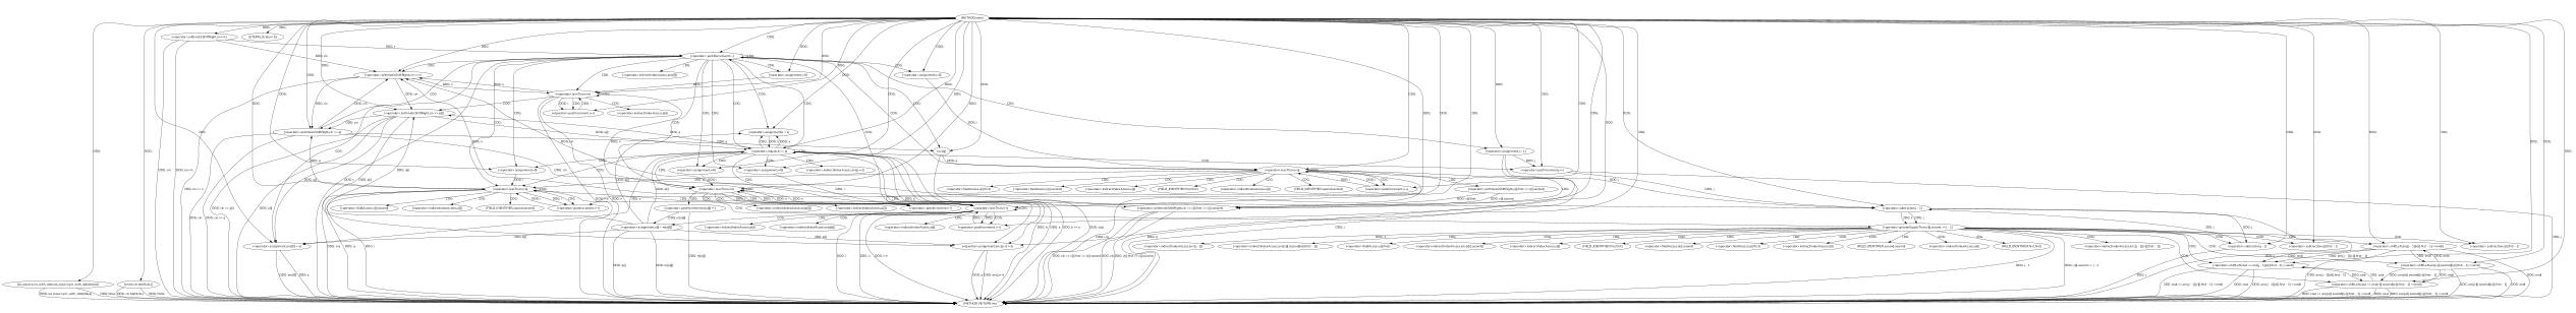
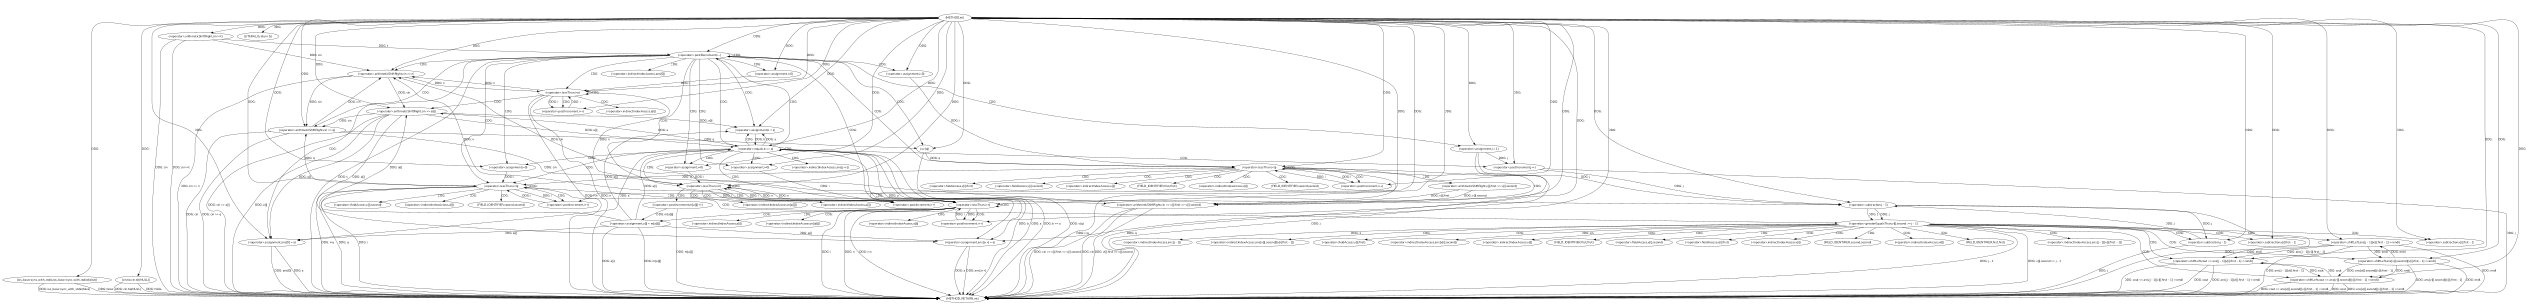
  digraph {
    fontname=Nunito
    node [fontname=Nunito]
    edge [fontname=Nunito]
-   n1 [label="(METHOD,main)"]
+   n1 [label="(METHOD,int)"]
    n2 [label="(ios_base::sync_with_stdio,ios_base::sync_with_stdio(false))"]
    n3 [label="(cin.tie,cin.tie(NULL))"]
    n4 [label="(<operator>.arithmeticShiftRight,cin>>t)"]
    n5 [label="(<operator>.postDecrement,t--)"]
    n6 [label="(LITERAL,0,return 5;)"]
    n7 [label="(<operator>.arithmeticShiftRight,cin >> n)"]
    n8 [label="(<operator>.arithmeticShiftRight,cin >> q)"]
    n9 [label="(v,v(q))"]
    n10 [label="(<operator>.assignment,ans[0] = a)"]
    n11 [label="(<operator>.assignment,j = 1)"]
    n12 [label="(<operator>.assignment,i=0)"]
    n13 [label="(<operator>.lessThan,i<n)"]
    n14 [label="(<operator>.postIncrement,i++)"]
    n15 [label="(<operator>.assignment,i=0)"]
    n16 [label="(<operator>.lessThan,i<q)"]
    n17 [label="(<operator>.postIncrement,i++)"]
    n18 [label="(<operator>.assignment,i=0)"]
    n19 [label="(<operator>.lessThan,i<q)"]
    n20 [label="(<operator>.postIncrement,i++)"]
    n21 [label="(<operator>.arithmeticShiftRight,cin >> a[i])"]
    n22 [label="(<operator>.arithmeticShiftRight,cin >> v[i].first >> v[i].second)"]
    n23 [label="(<operator>.assignment,b = a)"]
    n24 [label="(<operator>.assignment,i=0)"]
    n25 [label="(<operator>.lessThan,i<n)"]
    n26 [label="(<operator>.postIncrement,i++)"]
    n27 [label="(<operator>.assignment,i=0)"]
    n28 [label="(<operator>.lessThan,i<n)"]
    n29 [label="(<operator>.postIncrement,i++)"]
    n30 [label="(<operator>.equals,b == a)"]
    n31 [label="(<operator>.shiftLeft,cout << ans[j - 1][v[i].first - 1] <<endl)"]
    n32 [label="(<operator>.assignment,ans[j++] = a)"]
    n33 [label="(<operator>.shiftLeft,cout << ans[v[i].second][v[i].first - 1] <<endl)"]
    n34 [label="(<operator>.subtraction,j - 1)"]
    n35 [label="(<operator>.shiftLeft,ans[j - 1][v[i].first - 1] <<endl)"]
    n36 [label="(<operator>.shiftLeft,ans[v[i].second][v[i].first - 1] <<endl)"]
    n37 [label="(<operator>.postIncrement,j++)"]
    n38 [label="(<operator>.subtraction,v[i].first - 1)"]
    n39 [label="(<operator>.subtraction,j - 1)"]
    n40 [label="(<operator>.subtraction,v[i].first - 1)"]
    n41 [label="(METHOD_RETURN,int)"]
    n42 [label="(<operator>.indirectIndexAccess,ans[0])"]
    n43 [label="(<operator>.indirectIndexAccess,a[i])"]
    n44 [label="(<operator>.arithmeticShiftRight,v[i].first >> v[i].second)"]
    n45 [label="(<operator>.fieldAccess,v[i].first)"]
    n46 [label="(<operator>.fieldAccess,v[i].second)"]
    n47 [label="(<operator>.indirectIndexAccess,v[i])"]
    n48 [label="(FIELD_IDENTIFIER,first,first)"]
    n49 [label="(<operator>.indirectIndexAccess,v[i])"]
    n50 [label="(FIELD_IDENTIFIER,second,second)"]
    n51 [label="(<operator>.greaterEqualsThan,v[i].second >= j - 1)"]
    n52 [label="(<operator>.fieldAccess,v[i].second)"]
    n53 [label="(<operator>.indirectIndexAccess,v[i])"]
    n54 [label="(FIELD_IDENTIFIER,second,second)"]
    n55 [label="(<operator>.postIncrement,m[a[i]]++)"]
    n56 [label="(<operator>.indirectIndexAccess,m[a[i]])"]
    n57 [label="(<operator>.indirectIndexAccess,a[i])"]
    n58 [label="(<operator>.assignment,a[i] = m[a[i]])"]
    n59 [label="(<operator>.indirectIndexAccess,a[i])"]
    n60 [label="(<operator>.indirectIndexAccess,m[a[i]])"]
    n61 [label="(<operator>.indirectIndexAccess,a[i])"]
    n62 [label="(<operator>.indirectIndexAccess,ans[j++])"]
    n63 [label="(<operator>.indirectIndexAccess,ans[j - 1][v[i].first - 1])"]
    n64 [label="(<operator>.indirectIndexAccess,ans[j - 1])"]
    n65 [label="(<operator>.indirectIndexAccess,ans[v[i].second][v[i].first - 1])"]
    n66 [label="(<operator>.fieldAccess,v[i].first)"]
    n67 [label="(<operator>.indirectIndexAccess,ans[v[i].second])"]
    n68 [label="(<operator>.indirectIndexAccess,v[i])"]
    n69 [label="(FIELD_IDENTIFIER,first,first)"]
    n70 [label="(<operator>.fieldAccess,v[i].second)"]
    n71 [label="(<operator>.fieldAccess,v[i].first)"]
    n72 [label="(<operator>.indirectIndexAccess,v[i])"]
    n73 [label="(FIELD_IDENTIFIER,second,second)"]
    n74 [label="(<operator>.indirectIndexAccess,v[i])"]
    n75 [label="(FIELD_IDENTIFIER,first,first)"]
    n1 -> n2 [label="DDG: "]
    n1 -> n3 [label="DDG: "]
    n1 -> n4 [label="DDG: "]
    n1 -> n5 [label="DDG: "]
    n1 -> n6 [label="DDG: "]
    n1 -> n7 [label="DDG: "]
    n1 -> n8 [label="DDG: "]
    n1 -> n9 [label="DDG: "]
    n1 -> n10 [label="DDG: "]
    n1 -> n11 [label="DDG: "]
    n1 -> n12 [label="DDG: "]
    n1 -> n13 [label="DDG: "]
    n1 -> n14 [label="DDG: "]
    n1 -> n15 [label="DDG: "]
    n1 -> n16 [label="DDG: "]
    n1 -> n17 [label="DDG: "]
    n1 -> n18 [label="DDG: "]
    n1 -> n19 [label="DDG: "]
    n1 -> n20 [label="DDG: "]
    n1 -> n21 [label="DDG: "]
    n1 -> n22 [label="DDG: "]
    n1 -> n23 [label="DDG: "]
    n1 -> n24 [label="DDG: "]
    n1 -> n25 [label="DDG: "]
    n1 -> n26 [label="DDG: "]
    n1 -> n27 [label="DDG: "]
    n1 -> n28 [label="DDG: "]
    n1 -> n29 [label="DDG: "]
    n1 -> n30 [label="DDG: "]
    n1 -> n31 [label="DDG: "]
    n1 -> n32 [label="DDG: "]
    n1 -> n33 [label="DDG: "]
    n1 -> n34 [label="DDG: "]
    n1 -> n35 [label="DDG: "]
    n1 -> n36 [label="DDG: "]
    n1 -> n37 [label="DDG: "]
    n1 -> n38 [label="DDG: "]
    n1 -> n39 [label="DDG: "]
    n1 -> n40 [label="DDG: "]
    n2 -> n41 [label="DDG: ios_base::sync_with_stdio(false)"]
    n2 -> n41 [label="DDG: false"]
    n3 -> n41 [label="DDG: cin.tie(NULL)"]
    n3 -> n41 [label="DDG: NULL"]
    n4 -> n5 [label="DDG: t"]
    n4 -> n7 [label="DDG: cin"]
    n4 -> n41 [label="DDG: cin"]
    n4 -> n41 [label="DDG: cin>>t"]
    n5 -> n5 [label="CDG: "]
    n5 -> n7 [label="CDG: "]
    n5 -> n8 [label="CDG: "]
    n5 -> n9 [label="CDG: "]
    n5 -> n10 [label="CDG: "]
    n5 -> n11 [label="CDG: "]
    n5 -> n12 [label="CDG: "]
    n5 -> n13 [label="CDG: "]
    n5 -> n15 [label="CDG: "]
    n5 -> n16 [label="CDG: "]
    n5 -> n18 [label="CDG: "]
    n5 -> n19 [label="CDG: "]
    n5 -> n23 [label="CDG: "]
    n5 -> n24 [label="CDG: "]
    n5 -> n25 [label="CDG: "]
    n5 -> n27 [label="CDG: "]
    n5 -> n28 [label="CDG: "]
    n5 -> n30 [label="CDG: "]
    n5 -> n41 [label="DDG: t"]
    n5 -> n42 [label="CDG: "]
    n7 -> n8 [label="DDG: cin"]
    n7 -> n13 [label="DDG: n"]
    n7 -> n21 [label="DDG: cin"]
    n7 -> n41 [label="DDG: cin >> n"]
    n8 -> n7 [label="DDG: cin"]
    n8 -> n9 [label="DDG: q"]
    n8 -> n22 [label="DDG: cin"]
    n8 -> n41 [label="DDG: cin"]
    n8 -> n41 [label="DDG: cin >> q"]
    n9 -> n16 [label="DDG: q"]
    n9 -> n41 [label="DDG: v(q)"]
    n10 -> n41 [label="DDG: ans[0]"]
    n10 -> n41 [label="DDG: a"]
    n11 -> n34 [label="DDG: j"]
    n11 -> n37 [label="DDG: j"]
    n11 -> n41 [label="DDG: j"]
    n12 -> n13 [label="DDG: i"]
    n13 -> n7 [label="DDG: n"]
    n13 -> n13 [label="CDG: "]
    n13 -> n14 [label="DDG: i"]
    n13 -> n14 [label="CDG: "]
    n13 -> n21 [label="CDG: "]
    n13 -> n25 [label="DDG: n"]
    n13 -> n41 [label="DDG: n"]
    n13 -> n41 [label="DDG: i<n"]
    n13 -> n43 [label="CDG: "]
    n14 -> n13 [label="DDG: i"]
    n15 -> n16 [label="DDG: i"]
    n16 -> n16 [label="CDG: "]
    n16 -> n17 [label="DDG: i"]
    n16 -> n17 [label="CDG: "]
    n16 -> n19 [label="DDG: q"]
    n16 -> n22 [label="CDG: "]
    n16 -> n41 [label="DDG: q"]
    n16 -> n41 [label="DDG: i<q"]
    n16 -> n44 [label="CDG: "]
    n16 -> n45 [label="CDG: "]
    n16 -> n46 [label="CDG: "]
    n16 -> n47 [label="CDG: "]
    n16 -> n48 [label="CDG: "]
    n16 -> n49 [label="CDG: "]
    n16 -> n50 [label="CDG: "]
    n17 -> n16 [label="DDG: i"]
    n18 -> n19 [label="DDG: i"]
    n19 -> n8 [label="DDG: q"]
    n19 -> n19 [label="CDG: "]
    n19 -> n20 [label="DDG: i"]
    n19 -> n20 [label="CDG: "]
    n19 -> n34 [label="CDG: "]
    n19 -> n41 [label="DDG: i"]
    n19 -> n41 [label="DDG: q"]
    n19 -> n41 [label="DDG: i<q"]
    n19 -> n51 [label="CDG: "]
    n19 -> n52 [label="CDG: "]
    n19 -> n53 [label="CDG: "]
    n19 -> n54 [label="CDG: "]
    n20 -> n19 [label="DDG: i"]
    n21 -> n8 [label="DDG: cin"]
    n21 -> n10 [label="DDG: a[i]"]
+   n21 -> n23 [label="DDG: a[i]"]
    n21 -> n30 [label="DDG: a[i]"]
    n21 -> n32 [label="DDG: a[i]"]
    n21 -> n41 [label="DDG: a[i]"]
    n21 -> n41 [label="DDG: cin >> a[i]"]
    n22 -> n7 [label="DDG: cin"]
    n22 -> n41 [label="DDG: cin"]
    n22 -> n41 [label="DDG: v[i].first >> v[i].second"]
    n22 -> n41 [label="DDG: cin >> v[i].first >> v[i].second"]
    n23 -> n30 [label="DDG: b"]
    n24 -> n25 [label="DDG: i"]
    n25 -> n25 [label="CDG: "]
    n25 -> n26 [label="DDG: i"]
    n25 -> n26 [label="CDG: "]
    n25 -> n28 [label="DDG: n"]
    n25 -> n55 [label="CDG: "]
    n25 -> n56 [label="CDG: "]
    n25 -> n57 [label="CDG: "]
    n26 -> n25 [label="DDG: i"]
    n27 -> n28 [label="DDG: i"]
    n28 -> n7 [label="DDG: n"]
    n28 -> n25 [label="DDG: n"]
    n28 -> n28 [label="CDG: "]
    n28 -> n29 [label="DDG: i"]
    n28 -> n29 [label="CDG: "]
    n28 -> n41 [label="DDG: i"]
    n28 -> n41 [label="DDG: n"]
    n28 -> n41 [label="DDG: i<n"]
    n28 -> n58 [label="CDG: "]
    n28 -> n59 [label="CDG: "]
    n28 -> n60 [label="CDG: "]
    n28 -> n61 [label="CDG: "]
    n29 -> n28 [label="DDG: i"]
    n30 -> n5 [label="CDG: "]
    n30 -> n10 [label="DDG: a"]
    n30 -> n18 [label="CDG: "]
    n30 -> n19 [label="CDG: "]
    n30 -> n21 [label="DDG: a"]
    n30 -> n23 [label="DDG: a"]
    n30 -> n23 [label="CDG: "]
    n30 -> n24 [label="CDG: "]
    n30 -> n25 [label="CDG: "]
    n30 -> n27 [label="CDG: "]
    n30 -> n28 [label="CDG: "]
    n30 -> n30 [label="CDG: "]
    n30 -> n32 [label="DDG: a"]
    n30 -> n32 [label="CDG: "]
    n30 -> n37 [label="CDG: "]
    n30 -> n41 [label="DDG: b"]
    n30 -> n41 [label="DDG: a"]
    n30 -> n41 [label="DDG: b == a"]
    n30 -> n62 [label="CDG: "]
    n31 -> n33 [label="DDG: cout"]
    n31 -> n41 [label="DDG: cout"]
    n31 -> n41 [label="DDG: ans[j - 1][v[i].first - 1] <<endl"]
    n31 -> n41 [label="DDG: cout << ans[j - 1][v[i].first - 1] <<endl"]
    n32 -> n41 [label="DDG: ans[j++]"]
    n32 -> n41 [label="DDG: a"]
    n33 -> n31 [label="DDG: cout"]
    n33 -> n41 [label="DDG: cout"]
    n33 -> n41 [label="DDG: ans[v[i].second][v[i].first - 1] <<endl"]
    n33 -> n41 [label="DDG: cout << ans[v[i].second][v[i].first - 1] <<endl"]
    n34 -> n39 [label="DDG: j"]
    n34 -> n41 [label="DDG: j"]
    n34 -> n51 [label="DDG: 1"]
    n34 -> n51 [label="DDG: j"]
    n35 -> n31 [label="DDG: ans[j - 1][v[i].first - 1]"]
    n35 -> n31 [label="DDG: endl"]
    n35 -> n36 [label="DDG: endl"]
    n35 -> n41 [label="DDG: ans[j - 1][v[i].first - 1]"]
    n35 -> n41 [label="DDG: endl"]
    n36 -> n33 [label="DDG: endl"]
    n36 -> n33 [label="DDG: ans[v[i].second][v[i].first - 1]"]
    n36 -> n35 [label="DDG: endl"]
    n36 -> n41 [label="DDG: ans[v[i].second][v[i].first - 1]"]
    n36 -> n41 [label="DDG: endl"]
    n37 -> n34 [label="DDG: j"]
    n37 -> n41 [label="DDG: j"]
    n39 -> n34 [label="DDG: j"]
    n39 -> n41 [label="DDG: j"]
    n44 -> n22 [label="DDG: v[i].second"]
    n44 -> n22 [label="DDG: v[i].first"]
    n51 -> n31 [label="CDG: "]
    n51 -> n33 [label="CDG: "]
    n51 -> n35 [label="CDG: "]
    n51 -> n36 [label="CDG: "]
    n51 -> n38 [label="CDG: "]
    n51 -> n39 [label="CDG: "]
    n51 -> n40 [label="CDG: "]
    n51 -> n41 [label="DDG: j - 1"]
    n51 -> n41 [label="DDG: v[i].second >= j - 1"]
    n51 -> n63 [label="CDG: "]
    n51 -> n64 [label="DDG: 1"]
    n51 -> n65 [label="CDG: "]
    n51 -> n66 [label="CDG: "]
-   n51 -> n67 [label="CDG: "]
+   n51 -> n67 [label="DDG: cin"]
    n51 -> n68 [label="CDG: "]
    n51 -> n69 [label="CDG: "]
    n51 -> n70 [label="CDG: "]
    n51 -> n71 [label="CDG: "]
    n51 -> n72 [label="CDG: "]
    n51 -> n73 [label="CDG: "]
    n51 -> n74 [label="CDG: "]
    n51 -> n75 [label="CDG: "]
    n55 -> n41 [label="DDG: m[a[i]]"]
    n55 -> n58 [label="DDG: m[a[i]]"]
    n58 -> n10 [label="DDG: a[i]"]
    n58 -> n21 [label="DDG: a[i]"]
    n58 -> n23 [label="DDG: a[i]"]
    n58 -> n30 [label="DDG: a[i]"]
    n58 -> n32 [label="DDG: a[i]"]
    n58 -> n41 [label="DDG: a[i]"]
    n58 -> n41 [label="DDG: m[a[i]]"]
  }
